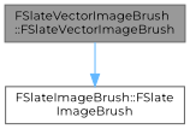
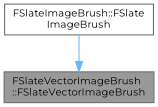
  digraph {
    rankdir=TB
    fontname=Montserrat
    node [fontname=Montserrat fontsize=10 shape=box style=filled]
    n1 [color=gray40 fillcolor=grey60 fontcolor=black height=0.2 label="FSlateVectorImageBrush\l::FSlateVectorImageBrush" width=0.4]
    n2 [color=grey40 fillcolor=white height=0.2 label="FSlateImageBrush::FSlate\lImageBrush" width=0.4]
-   n1 -> n2 [color=steelblue1 fontname=Montserrat fontsize=10 labelfontname=Helvetica labelfontsize=10 style=solid]
+   n2 -> n1 [color=steelblue1 fontname=Montserrat fontsize=10 labelfontname=Helvetica labelfontsize=10 style=solid]
  }
